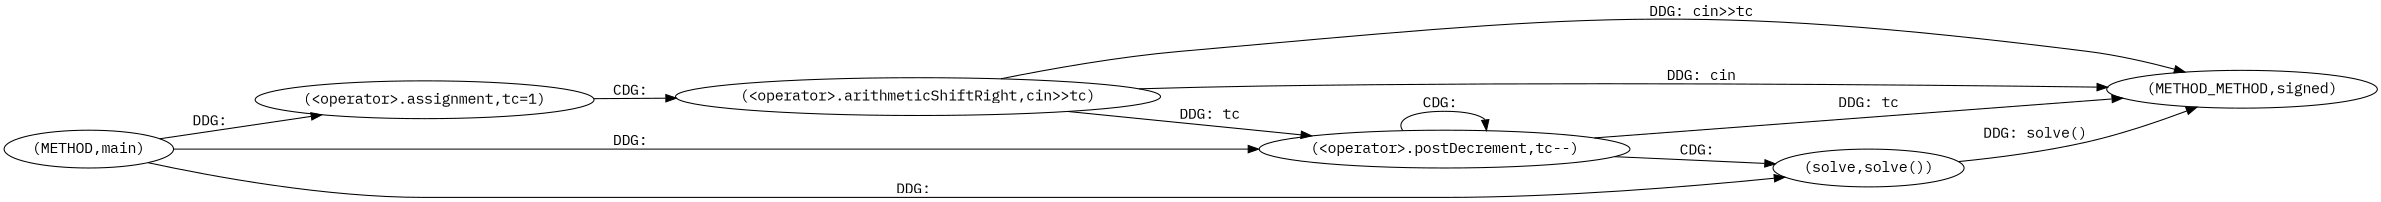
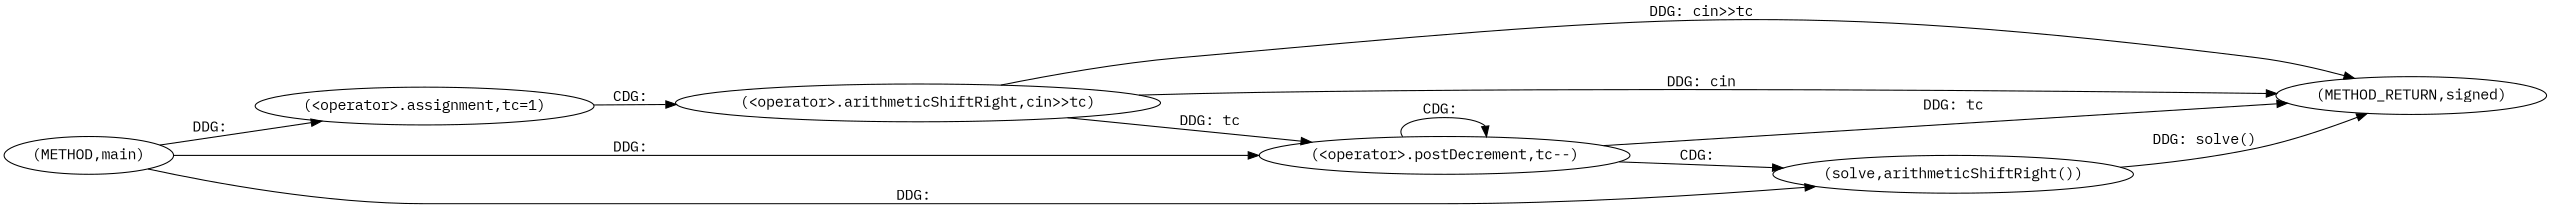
  digraph {
    fontname="IBM Plex Mono"
    rankdir=LR
    node [fontname="IBM Plex Mono"]
    edge [fontname="IBM Plex Mono"]
    n1 [label="(METHOD,main)"]
    n2 [label="(<operator>.assignment,tc=1)"]
    n3 [label="(<operator>.postDecrement,tc--)"]
-   n4 [label="(solve,solve())"]
+   n4 [label="(solve,arithmeticShiftRight())"]
    n5 [label="(<operator>.arithmeticShiftRight,cin>>tc)"]
-   n6 [label="(METHOD_METHOD,signed)"]
+   n6 [label="(METHOD_RETURN,signed)"]
    n1 -> n2 [label="DDG: "]
    n1 -> n3 [label="DDG: "]
    n1 -> n4 [label="DDG: "]
    n2 -> n5 [label="CDG: "]
    n3 -> n3 [label="CDG: "]
    n3 -> n4 [label="CDG: "]
    n3 -> n6 [label="DDG: tc"]
    n4 -> n6 [label="DDG: solve()"]
    n5 -> n3 [label="DDG: tc"]
    n5 -> n6 [label="DDG: cin>>tc"]
    n5 -> n6 [label="DDG: cin"]
  }
